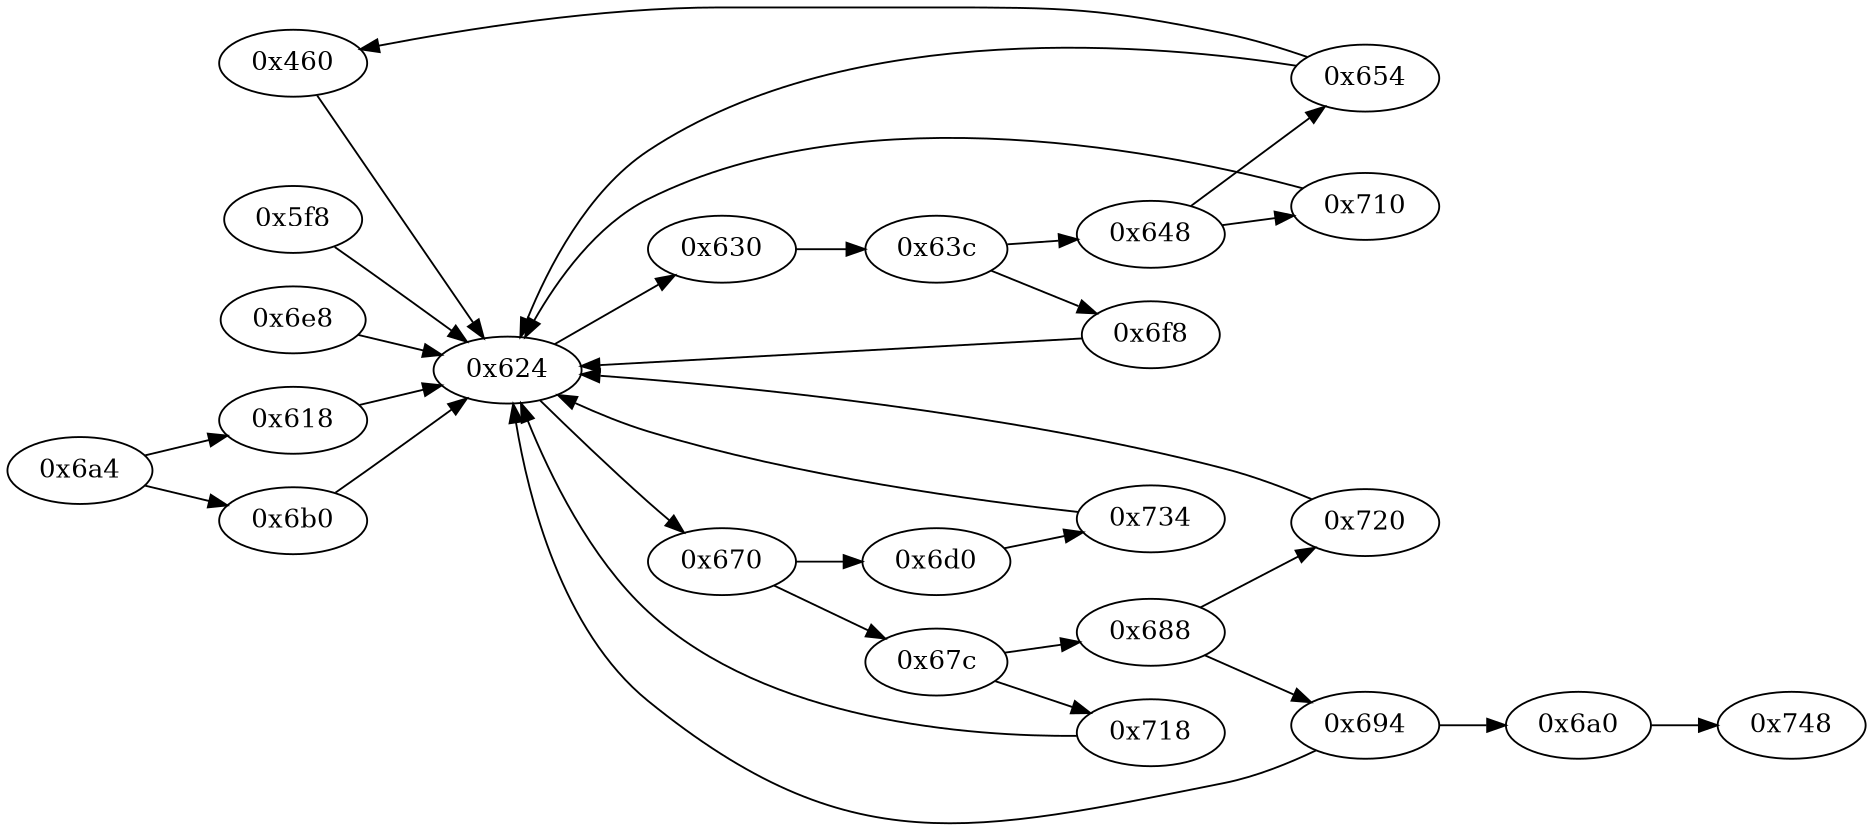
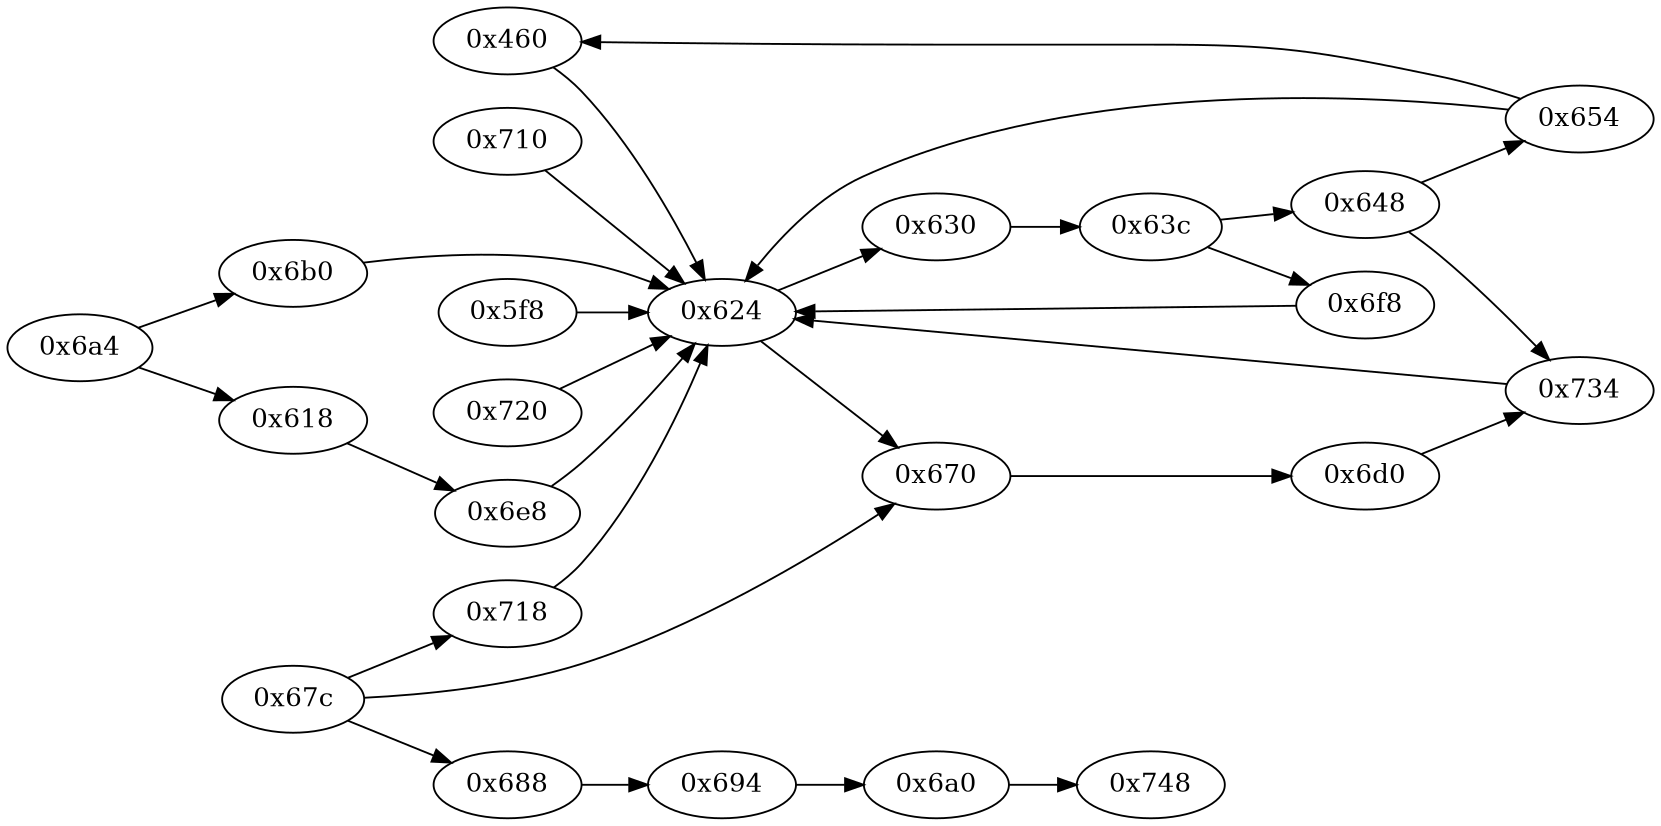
  strict digraph {
    rankdir=LR
    node [opcode="[u'ldr', u'cmp', u'b']"]
    n1 [label="0x460" opcode="[u'ldr', u'ldr', u'mov', u'b']"]
    "0x654"
    "0x624"
    "0x670"
    "0x630"
    "0x6d0"
    "0x67c"
    "0x63c"
    "0x688"
    "0x694"
    "0x720" [opcode="[u'ldr', u'add', u'str', u'ldr', u'b']"]
    "0x6a0" [opcode="[u'b']"]
    "0x748" [opcode="[u'mov', u'sub', u'pop']"]
    "0x6e8" [opcode="[u'mov', u'mov', u'mov', u'b']"]
    "0x6b0" [opcode="[u'str', u'str', u'ldr', u'ldr', u'ldr', u'cmp', u'mov', u'b']"]
    "0x6a4"
    "0x618" [opcode="[u'ldr', u'cmp', u'ldr']"]
    "0x710" [opcode="[u'ldr', u'b']"]
    "0x734" [opcode="[u'ldr', u'mov', u'bl', u'ldr', u'b']"]
    "0x718" [opcode="[u'ldr', u'b']"]
    "0x6f8" [opcode="[u'ldr', u'ldr', u'add', u'str', u'ldr', u'b']"]
    "0x648"
    "0x5f8" [opcode="[u'push', u'add', u'sub', u'ldr', u'ldr', u'ldr', u'add', u'b']"]
    n1 -> "0x624"
    "0x654" -> n1
    "0x654" -> "0x624"
    "0x624" -> "0x670"
    "0x624" -> "0x630"
    "0x670" -> "0x6d0"
-   "0x670" -> "0x67c"
+   "0x67c" -> "0x670"
    "0x630" -> "0x63c"
    "0x6d0" -> "0x734"
    "0x67c" -> "0x688"
    "0x67c" -> "0x718"
    "0x63c" -> "0x6f8"
    "0x63c" -> "0x648"
    "0x688" -> "0x694"
-   "0x688" -> "0x720"
-   "0x694" -> "0x624"
    "0x694" -> "0x6a0"
    "0x720" -> "0x624"
    "0x6a0" -> "0x748"
    "0x6e8" -> "0x624"
    "0x6b0" -> "0x624"
    "0x6a4" -> "0x6b0"
    "0x6a4" -> "0x618"
-   "0x618" -> "0x624"
+   "0x618" -> "0x6e8"
    "0x710" -> "0x624"
    "0x734" -> "0x624"
    "0x718" -> "0x624"
    "0x6f8" -> "0x624"
    "0x648" -> "0x654"
-   "0x648" -> "0x710"
+   "0x648" -> "0x734"
    "0x5f8" -> "0x624"
  }
